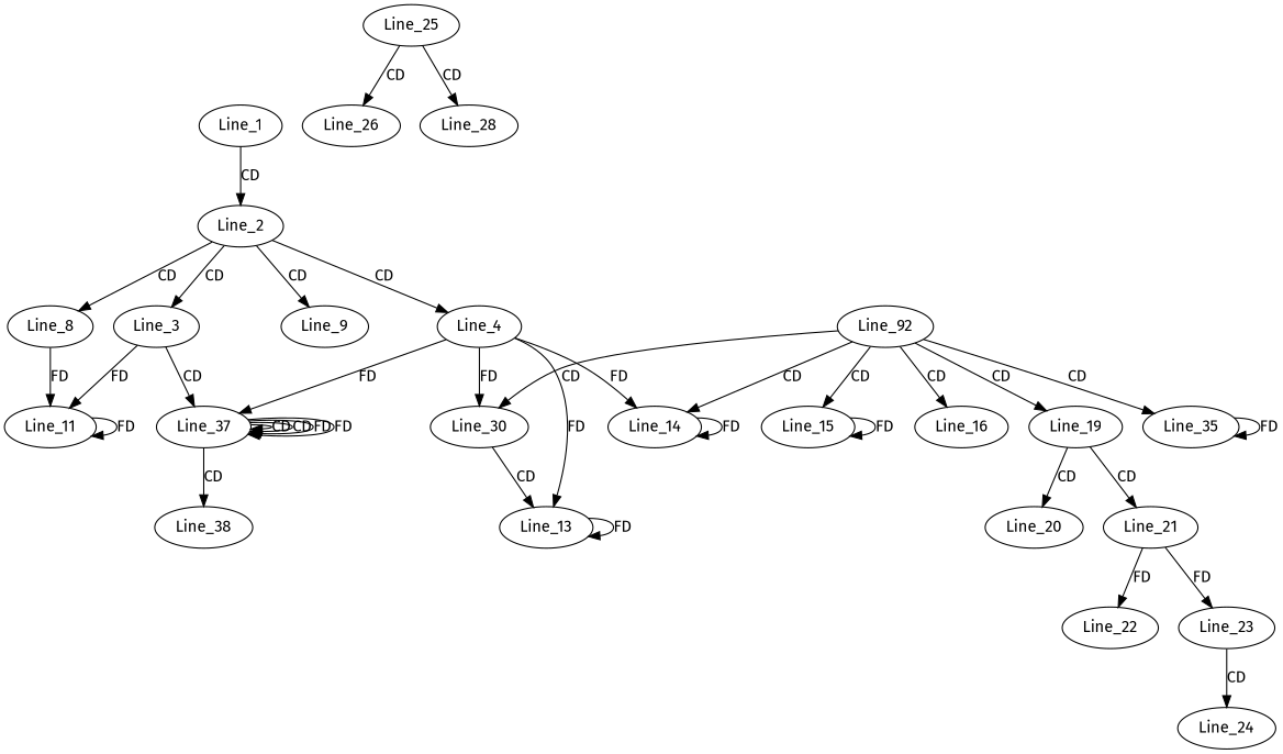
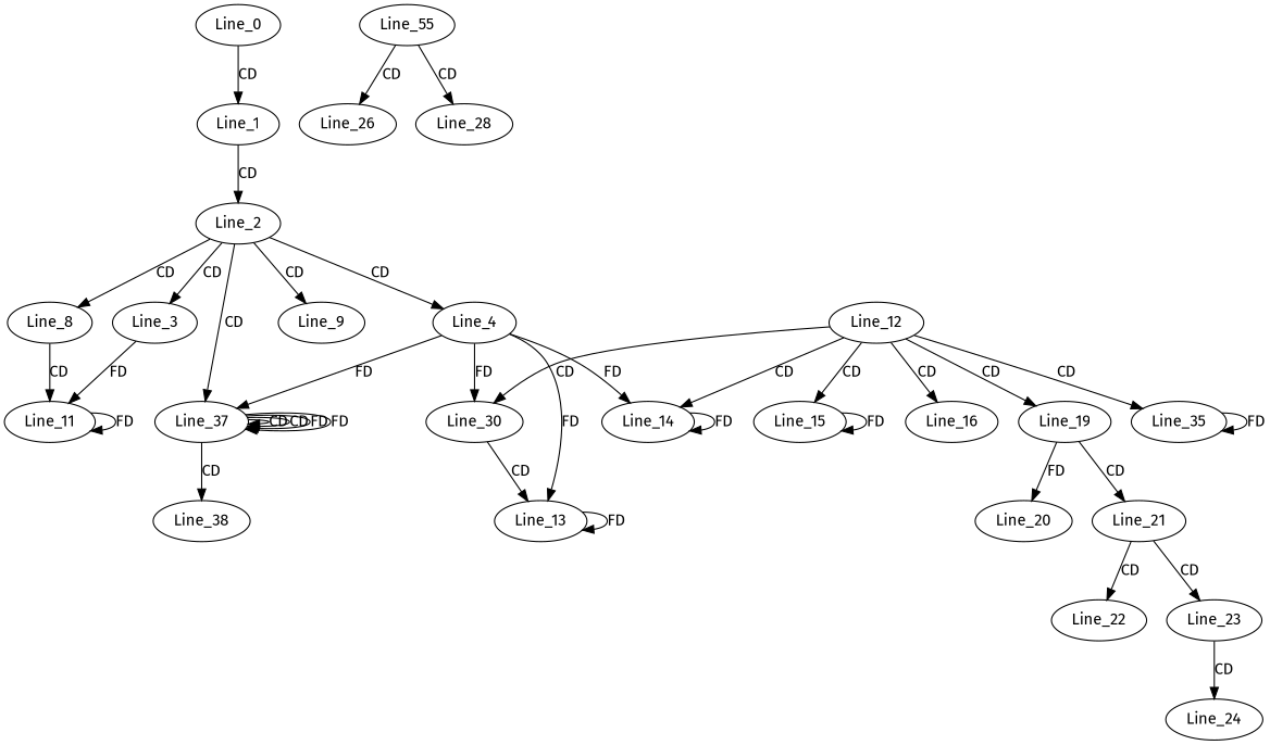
  digraph {
    fontname="Fira Sans"
    node [fontname="Fira Sans"]
    edge [fontname="Fira Sans"]
+   Line_0
    Line_1
    Line_2
    Line_3
    Line_4
    Line_8
    Line_9
    Line_37
    Line_11
    Line_13
    Line_14
    Line_30
    Line_38
    Line_15
-   Line_12 [label=Line_92]
+   Line_12
    Line_16
    Line_19
    n18 [label=Line_35]
    Line_20
    Line_21
    Line_22
    Line_23
    Line_24
-   Line_25
+   Line_25 [label=Line_55]
    Line_26
    Line_28
+   Line_0 -> Line_1 [label=CD]
    Line_1 -> Line_2 [label=CD]
    Line_2 -> Line_3 [label=CD]
    Line_2 -> Line_4 [label=CD]
    Line_2 -> Line_8 [label=CD]
    Line_2 -> Line_9 [label=CD]
-   Line_3 -> Line_37 [label=CD]
+   Line_2 -> Line_37 [label=CD]
    Line_3 -> Line_11 [label=FD]
    Line_4 -> Line_37 [label=FD]
    Line_4 -> Line_13 [label=FD]
    Line_4 -> Line_14 [label=FD]
    Line_4 -> Line_30 [label=FD]
-   Line_8 -> Line_11 [label=FD]
+   Line_8 -> Line_11 [label=CD]
    Line_37 -> Line_37 [label=CD]
    Line_37 -> Line_37 [label=CD]
    Line_37 -> Line_37 [label=FD]
    Line_37 -> Line_37 [label=FD]
    Line_37 -> Line_38 [label=CD]
    Line_11 -> Line_11 [label=FD]
    Line_13 -> Line_13 [label=FD]
    Line_14 -> Line_14 [label=FD]
    Line_30 -> Line_13 [label=CD]
    Line_15 -> Line_15 [label=FD]
    Line_12 -> Line_14 [label=CD]
    Line_12 -> Line_30 [label=CD]
    Line_12 -> Line_15 [label=CD]
    Line_12 -> Line_16 [label=CD]
    Line_12 -> Line_19 [label=CD]
    Line_12 -> n18 [label=CD]
-   Line_19 -> Line_20 [label=CD]
+   Line_19 -> Line_20 [label=FD]
    Line_19 -> Line_21 [label=CD]
    n18 -> n18 [label=FD]
-   Line_21 -> Line_22 [label=FD]
-   Line_21 -> Line_23 [label=FD]
+   Line_21 -> Line_22 [label=CD]
+   Line_21 -> Line_23 [label=CD]
    Line_23 -> Line_24 [label=CD]
    Line_25 -> Line_26 [label=CD]
    Line_25 -> Line_28 [label=CD]
  }
